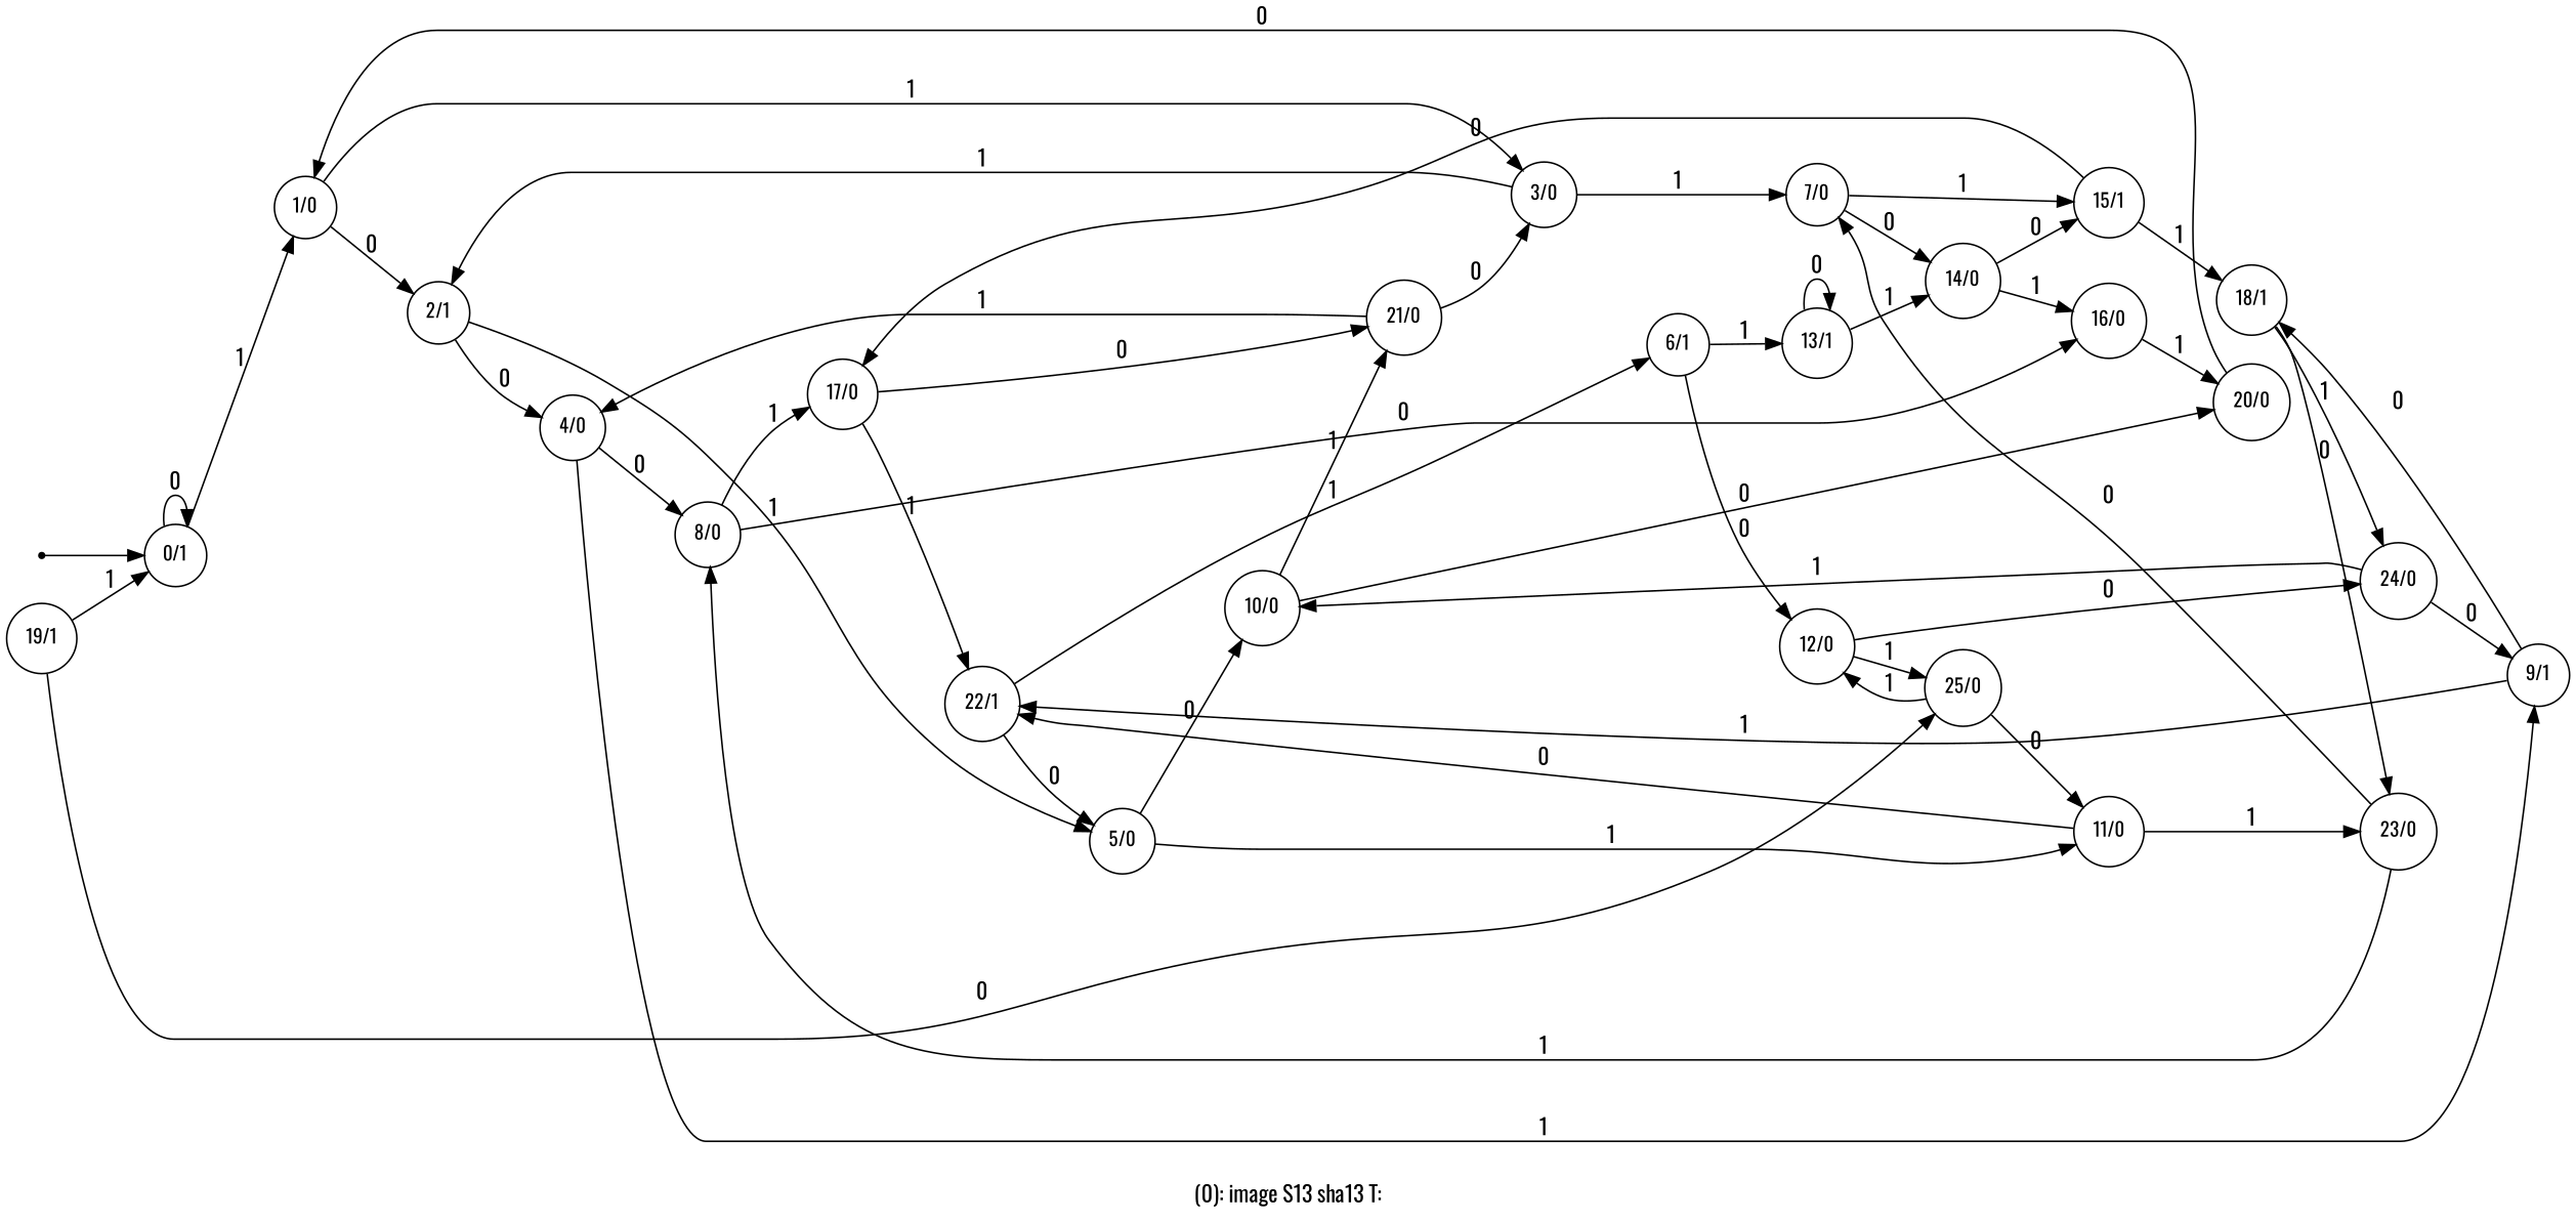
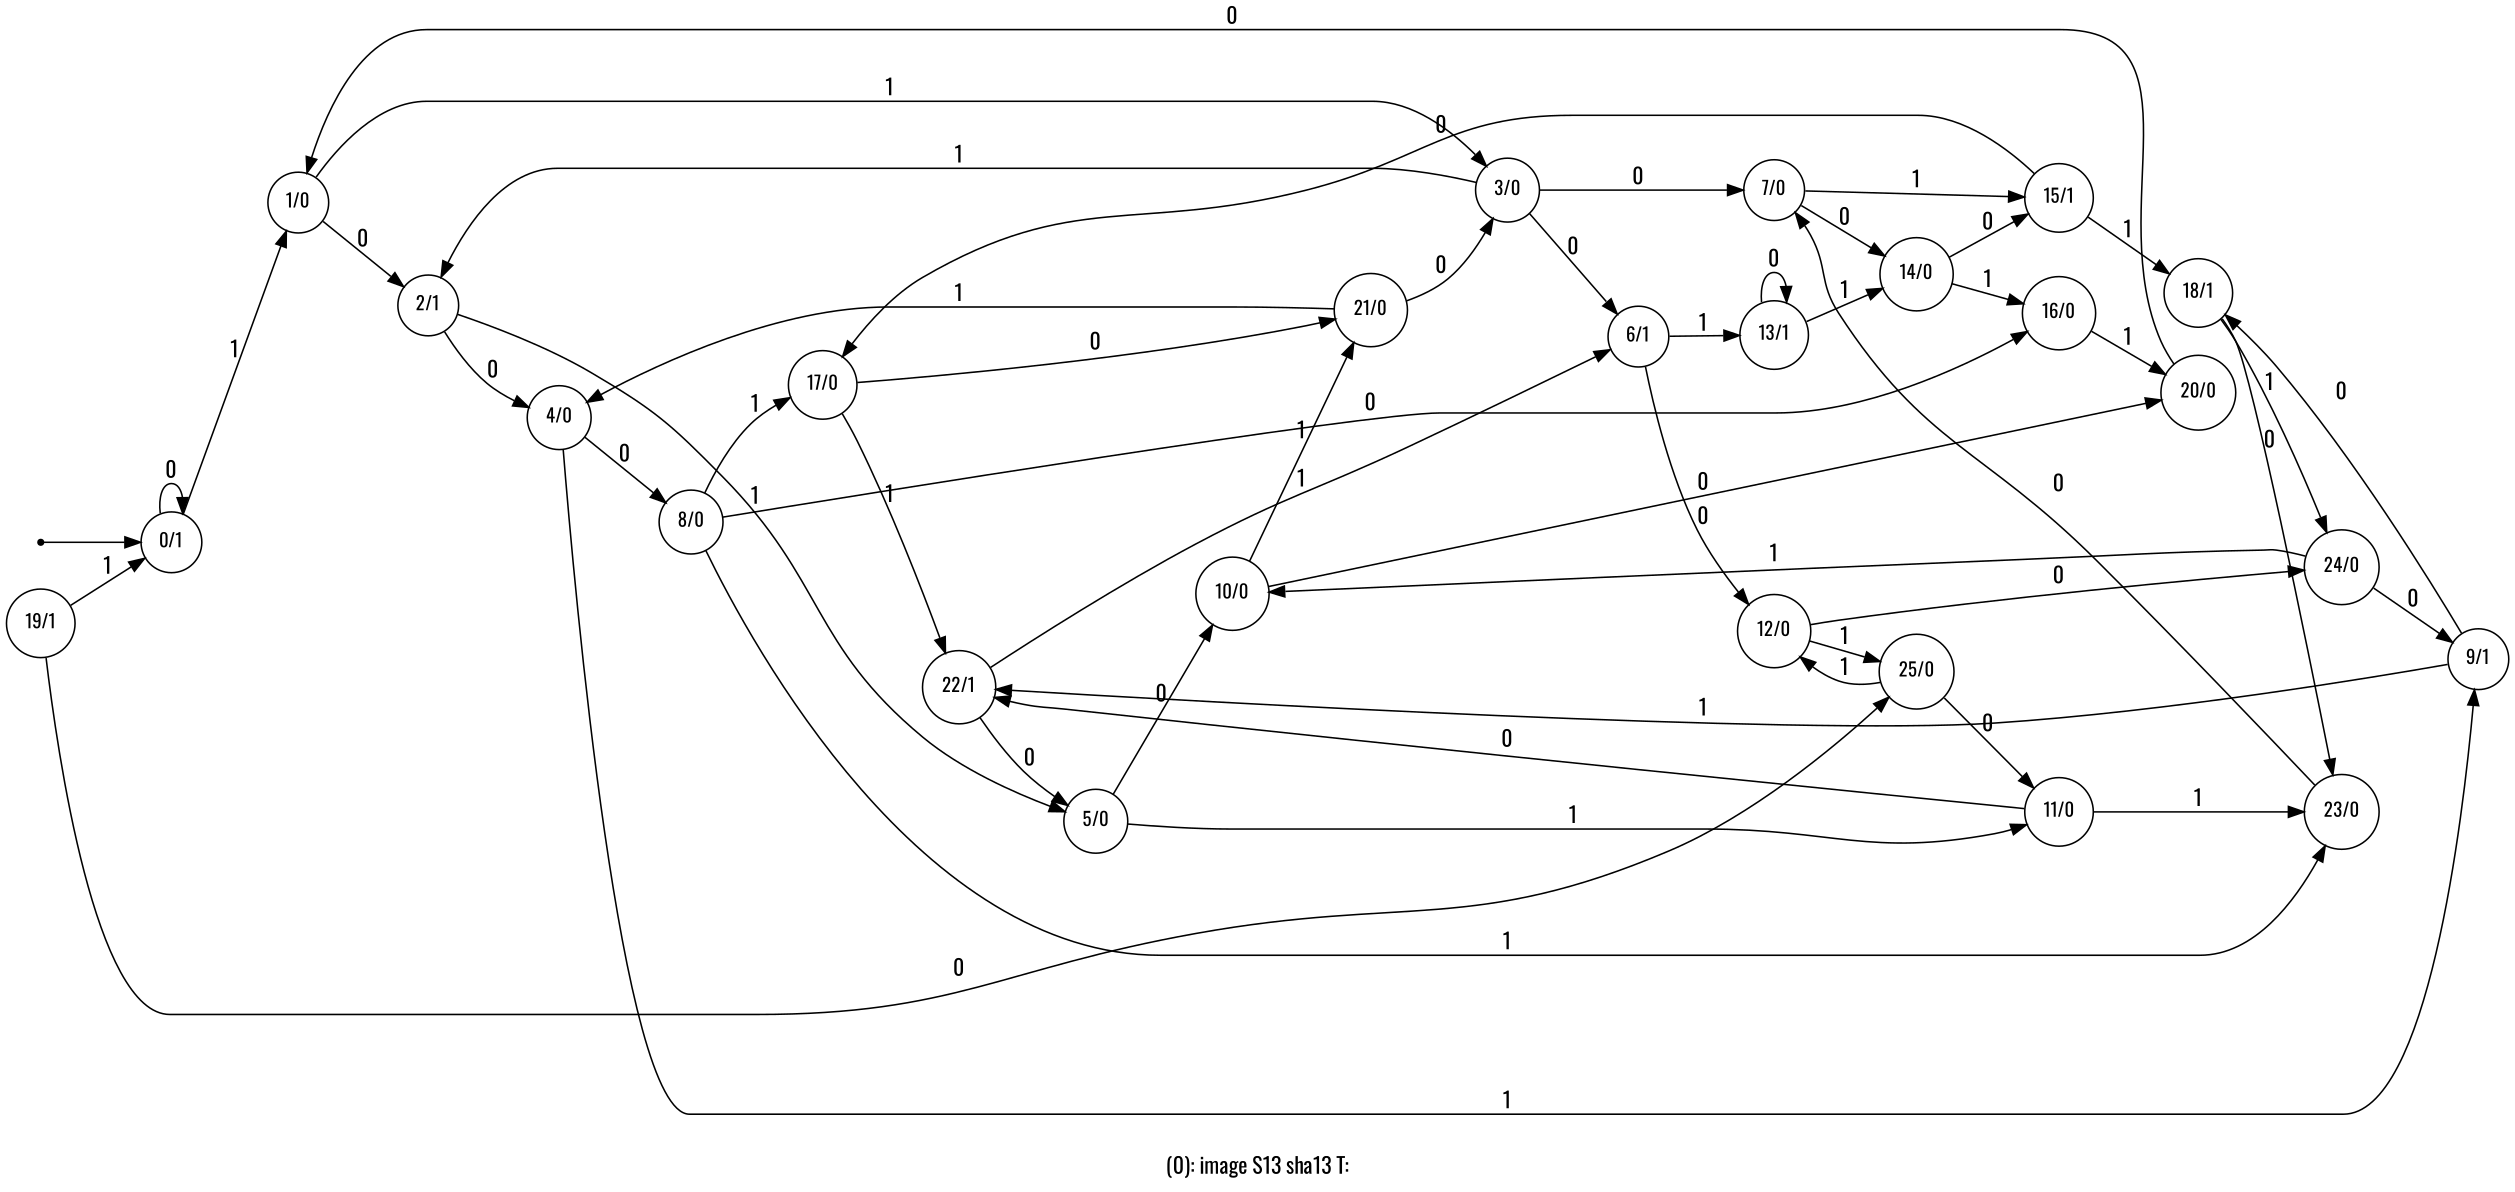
  digraph {
    fontname=Oswald
    label="(0): image S13 sha13 T:"
    rankdir=LR
    node [fontname=Oswald fontsize=12 shape=circle]
    edge [fontname=Oswald]
    n1 [label="0/1"]
    n2 [label="1/0"]
    n3 [label="2/1"]
    n4 [label="3/0"]
    n5 [label="4/0"]
    n6 [label="5/0"]
    n7 [label="6/1"]
    n8 [label="7/0"]
    n9 [label="8/0"]
    n10 [label="9/1"]
    n11 [label="10/0"]
    n12 [label="11/0"]
    n13 [label="12/0"]
    n14 [label="13/1"]
    n15 [label="14/0"]
    n16 [label="15/1"]
    n17 [label="16/0"]
    n18 [label="17/0"]
    n19 [label="18/1"]
    n20 [label="22/1"]
    n21 [label="20/0"]
    n22 [label="21/0"]
    n23 [label="23/0"]
    n24 [label="24/0"]
    n25 [label="25/0"]
    n26 [label="19/1"]
    n27 [label="25/0" shape=point]
    n1 -> n1 [label=0]
    n1 -> n2 [label=1]
    n2 -> n3 [label=0]
    n2 -> n4 [label=1]
    n3 -> n5 [label=0]
    n3 -> n6 [label=1]
    n4 -> n3 [label=1]
-   n4 -> n8 [label=1]
+   n4 -> n7 [label=0]
+   n4 -> n8 [label=0]
    n5 -> n9 [label=0]
    n5 -> n10 [label=1]
    n6 -> n11 [label=0]
    n6 -> n12 [label=1]
    n7 -> n13 [label=0]
    n7 -> n14 [label=1]
    n8 -> n15 [label=0]
    n8 -> n16 [label=1]
    n9 -> n17 [label=0]
    n9 -> n18 [label=1]
    n10 -> n19 [label=0]
    n10 -> n20 [label=1]
    n11 -> n21 [label=0]
    n11 -> n22 [label=1]
    n12 -> n20 [label=0]
    n12 -> n23 [label=1]
    n13 -> n24 [label=0]
    n13 -> n25 [label=1]
    n14 -> n14 [label=0]
    n14 -> n15 [label=1]
    n15 -> n16 [label=0]
    n15 -> n17 [label=1]
    n16 -> n18 [label=0]
    n16 -> n19 [label=1]
    n17 -> n21 [label=1]
    n18 -> n20 [label=1]
    n18 -> n22 [label=0]
    n19 -> n23 [label=0]
    n19 -> n24 [label=1]
    n20 -> n6 [label=0]
    n20 -> n7 [label=1]
    n21 -> n2 [label=0]
    n22 -> n4 [label=0]
    n22 -> n5 [label=1]
    n23 -> n8 [label=0]
-   n23 -> n9 [label=1]
+   n9 -> n23 [label=1]
    n24 -> n10 [label=0]
    n24 -> n11 [label=1]
    n25 -> n12 [label=0]
    n25 -> n13 [label=1]
    n26 -> n1 [label=1]
    n26 -> n25 [label=0]
    n27 -> n1
  }
